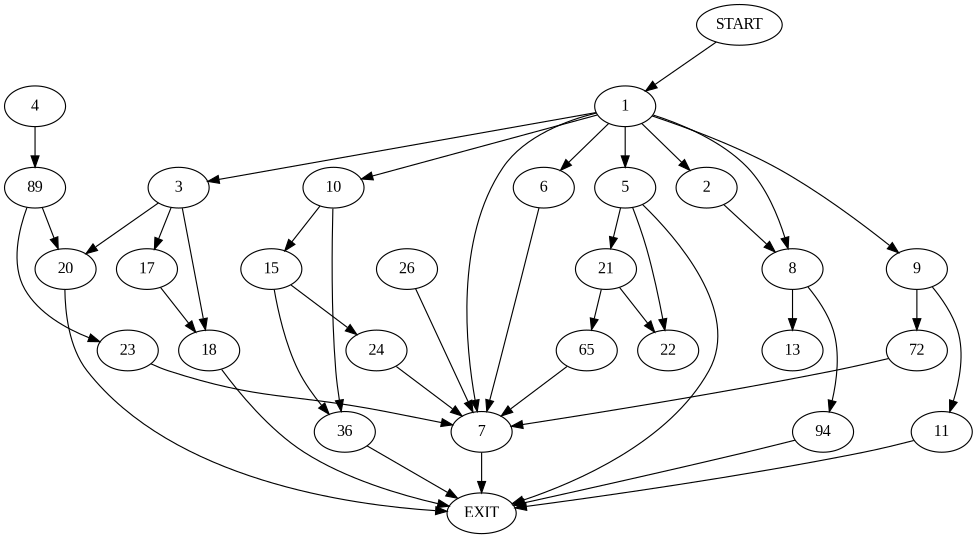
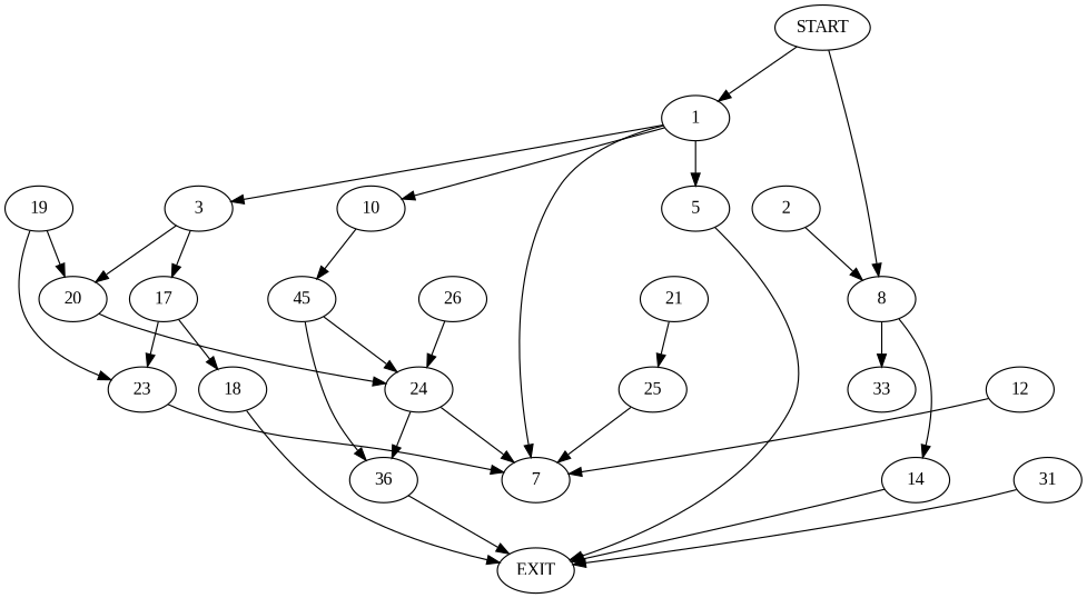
  digraph {
    fontname="Liberation Serif"
    node [fontname="Liberation Serif"]
    edge [fontname="Liberation Serif"]
    n1 [label=START]
    1
    2
    3
    5
-   6
    7
    8
-   9
    10
    n11 [label=EXIT]
    17
    18
    20
-   4
-   19 [label=89]
+   19
    21
-   22
-   13
-   14 [label=94]
-   11
-   12 [label=72]
-   15
+   13 [label=33]
+   14
+   11 [label=31]
+   12
+   15 [label=45]
    n24 [label=36]
    23
-   25 [label=65]
+   25
    24
    26
    n1 -> 1
-   1 -> 2
    1 -> 3
    1 -> 5
-   1 -> 6
    1 -> 7
-   1 -> 8
-   1 -> 9
+   n1 -> 8
    1 -> 10
    2 -> 8
    3 -> 17
-   3 -> 18
    3 -> 20
    5 -> n11
-   5 -> 21
-   5 -> 22
-   6 -> 7
-   7 -> n11
    8 -> 13
    8 -> 14
-   9 -> 11
-   9 -> 12
    10 -> 15
-   10 -> n24
+   24 -> n24
    17 -> 18
+   17 -> 23
    18 -> n11
-   20 -> n11
-   4 -> 19
+   20 -> 24
    19 -> 20
    19 -> 23
-   21 -> 22
    21 -> 25
    14 -> n11
    11 -> n11
    12 -> 7
    15 -> n24
    15 -> 24
    n24 -> n11
    23 -> 7
    25 -> 7
    24 -> 7
-   26 -> 7
+   26 -> 24
  }
